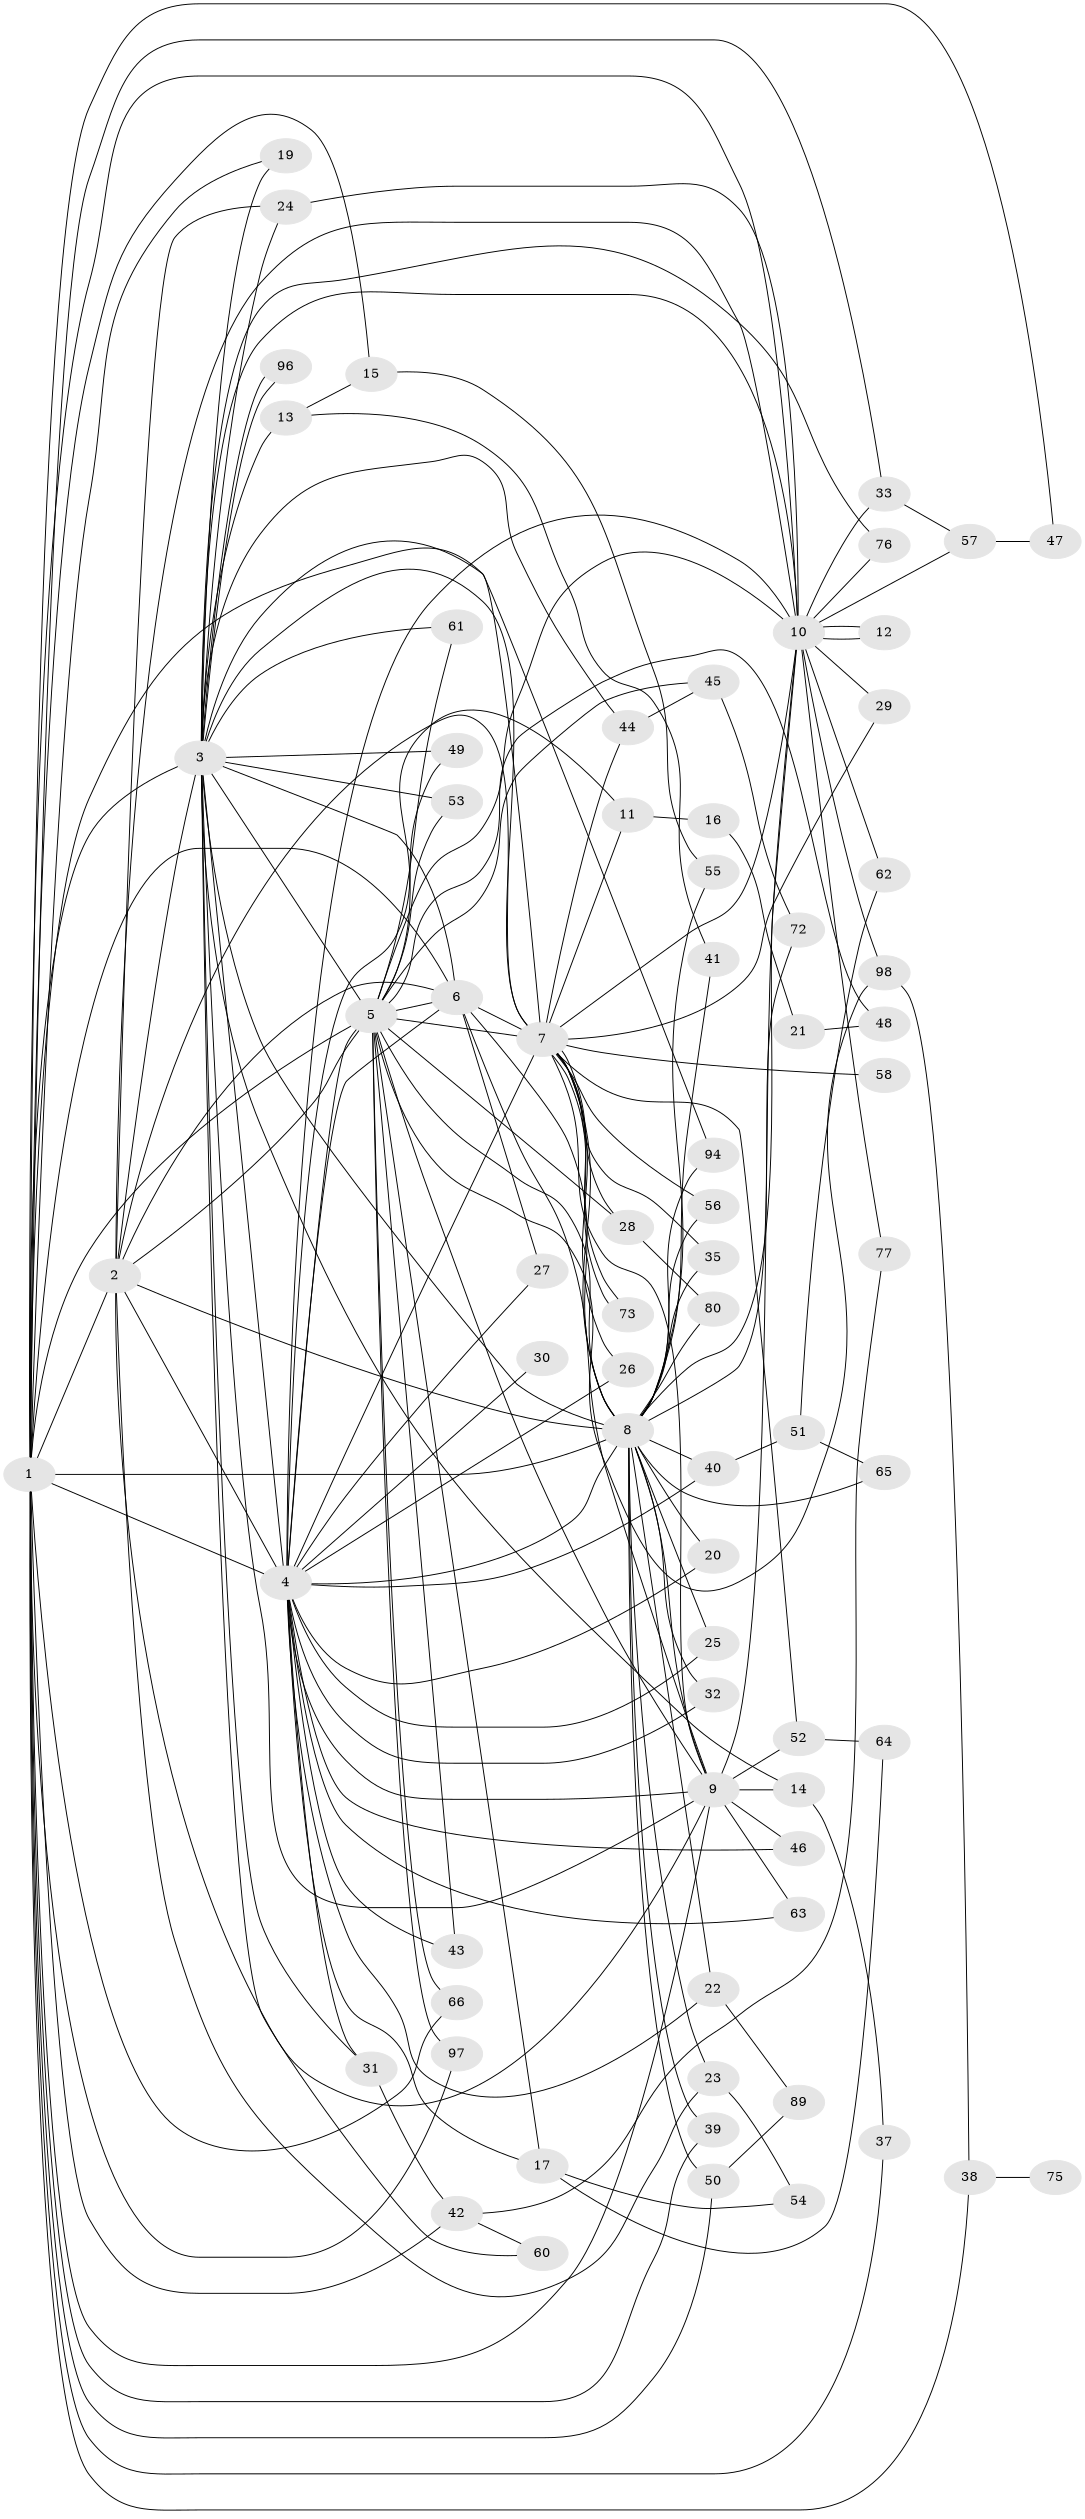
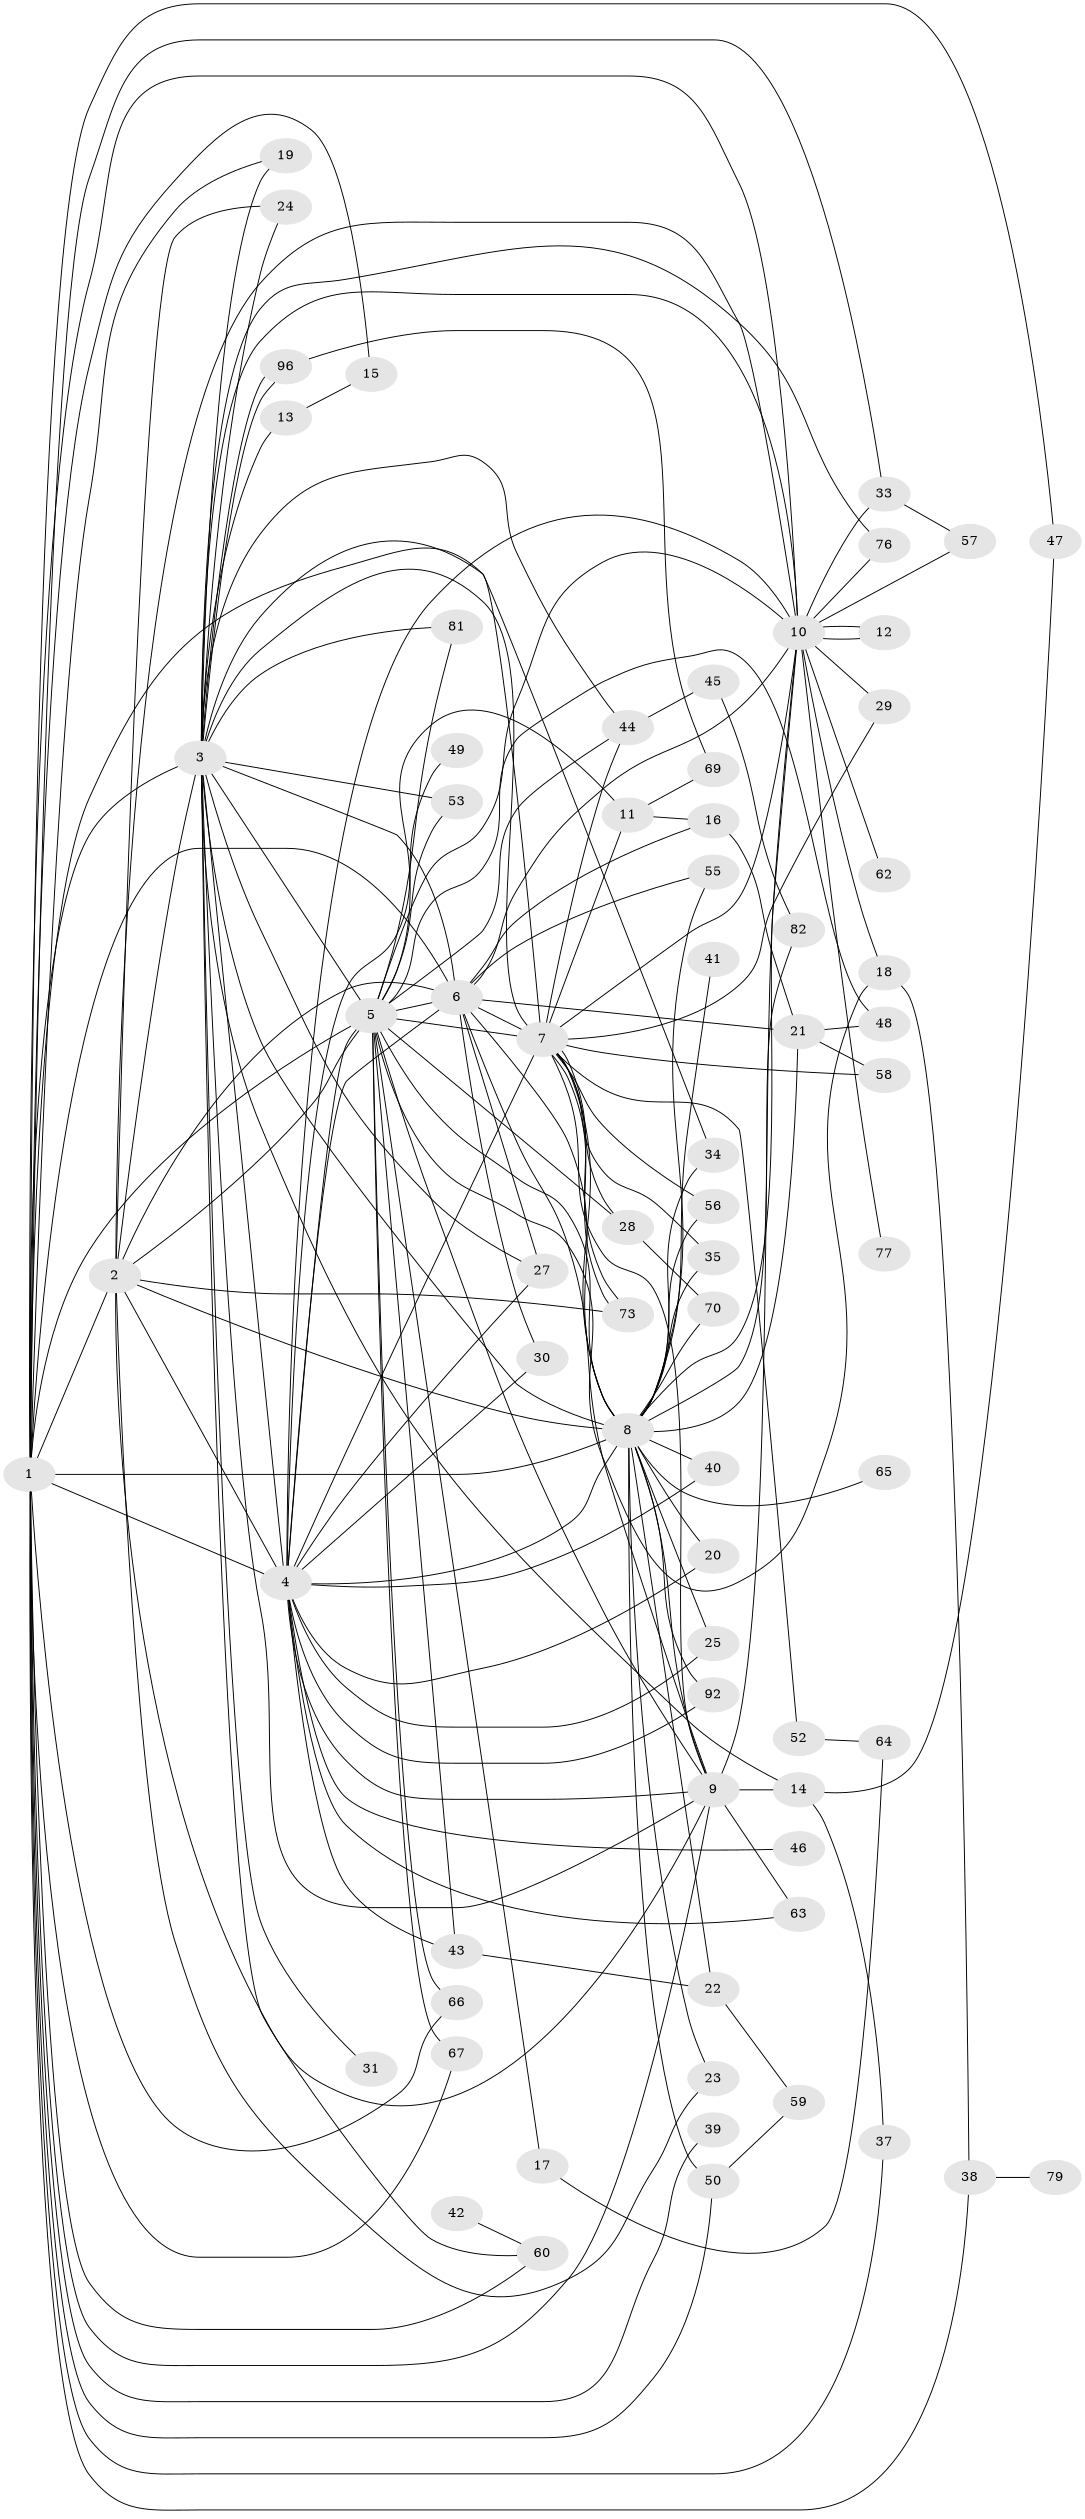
  graph {
    rankdir=LR
    node [color=gray90 style=filled]
    1
    2
    3
    4
    5
    6
    7
    8
    9
    10
    15
    19
    33
    37
    38
    39
    42
    47
    50
    66
-   67 [label=97]
+   67
    23
    24
    13
    14
    31
-   34 [label=94]
+   34
    n28 [label=96]
    44
    49
    53
    60
-   61
+   61 [label=81]
    76
    11
    17
    20
    22
    25
-   26
    27
    30
-   32
+   32 [label=92]
    40
    43
    46
    63
-   18 [label=98]
+   18
    28
    45
    48
    16
    21
    55
    29
    35
    52
    56
    58
    73
    41
    65
-   70 [label=80]
-   72
+   70
+   72 [label=82]
    12
    57
    62
    n68 [label=77]
-   75
-   59 [label=89]
-   54
+   75 [label=79]
+   59
+   69
    64
-   51
    1 -- 2
    1 -- 3
    1 -- 4
    1 -- 5
    1 -- 6
    1 -- 7
    1 -- 8
    1 -- 9
    1 -- 10
    1 -- 15
    1 -- 19
    1 -- 33
    1 -- 37
    1 -- 38
    1 -- 39
-   1 -- 42
+   1 -- 60
    1 -- 47
    1 -- 50
    1 -- 66
    1 -- 67
    2 -- 3
    2 -- 4
    2 -- 5
    2 -- 6
-   2 -- 7
+   2 -- 73
    2 -- 8
    2 -- 9
    2 -- 10
    2 -- 23
    2 -- 24
    3 -- 4
    3 -- 5
    3 -- 6
    3 -- 7
    3 -- 8
    3 -- 9
    3 -- 10
    3 -- 19
    3 -- 24
    3 -- 13
    3 -- 14
    3 -- 31
    3 -- 34
    3 -- n28
    3 -- n28
    3 -- 44
-   3 -- 49
+   3 -- 27
    3 -- 53
    3 -- 60
    3 -- 61
    3 -- 76
    4 -- 5
    4 -- 6
    4 -- 7
    4 -- 8
    4 -- 9
    4 -- 10
-   4 -- 31
    4 -- 11
-   4 -- 17
    4 -- 20
-   4 -- 22
+   43 -- 22
    4 -- 25
-   4 -- 26
    4 -- 27
    4 -- 30
    4 -- 32
    4 -- 40
    4 -- 43
    4 -- 46
    4 -- 63
    5 -- 6
    5 -- 7
    5 -- 8
    5 -- 9
    5 -- 10
    5 -- 66
    5 -- 67
    5 -- 49
    5 -- 53
    5 -- 61
    5 -- 17
    5 -- 43
    5 -- 18
    5 -- 28
-   5 -- 45
+   5 -- 44
    5 -- 48
    6 -- 7
    6 -- 8
    6 -- 9
-   24 -- 10
+   6 -- 10
    6 -- 27
-   15 -- 55
+   6 -- 30
+   6 -- 16
+   6 -- 21
+   6 -- 55
    7 -- 8
    7 -- 9
    7 -- 10
    7 -- 44
    7 -- 11
-   7 -- 26
    7 -- 28
    7 -- 29
    7 -- 35
    7 -- 52
    7 -- 56
    7 -- 58
    7 -- 73
    7 -- 73
    8 -- 9
    8 -- 10
-   8 -- 39
+   8 -- 21
    8 -- 50
    8 -- 23
    8 -- 34
    8 -- 20
    8 -- 22
    8 -- 25
    8 -- 32
    8 -- 40
    8 -- 55
    8 -- 35
    8 -- 56
    8 -- 41
    8 -- 65
    8 -- 70
    8 -- 72
    9 -- 10
    9 -- 14
-   9 -- 46
    9 -- 63
-   9 -- 52
    10 -- 33
    10 -- 76
    10 -- 18
    10 -- 29
    10 -- 12
    10 -- 12
    10 -- 57
    10 -- 62
    10 -- n68
    33 -- 57
    38 -- 75
    42 -- 60
-   42 -- n68
    50 -- 59
-   23 -- 54
    13 -- 15
-   13 -- 41
    14 -- 37
-   57 -- 47
-   31 -- 42
+   14 -- 47
+   n28 -- 69
    44 -- 45
    11 -- 16
-   17 -- 54
+   11 -- 69
    17 -- 64
    22 -- 59
-   40 -- 51
    18 -- 38
    28 -- 70
    45 -- 72
    16 -- 21
    21 -- 48
+   21 -- 58
    52 -- 64
-   51 -- 65
-   51 -- 62
  }
